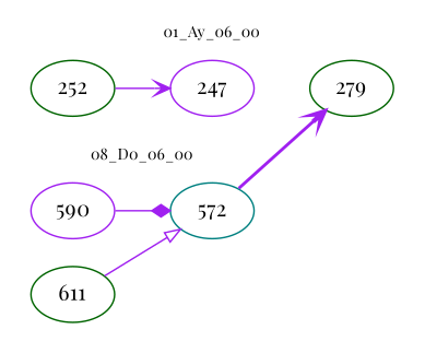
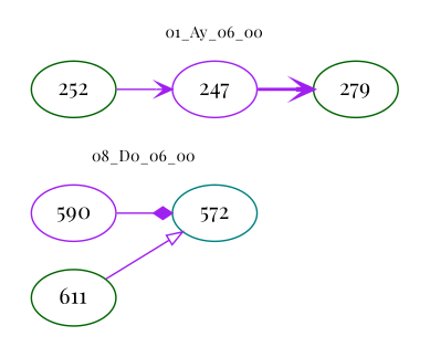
  digraph {
    fontname="Playfair Display"
    rankdir=LR
    node [color=darkgreen fontname="Playfair Display"]
    edge [arrowhead=vee color=purple fontname="Playfair Display" style=solid]
    n1 [label=252]
    n2 [color=purple label=247]
    n3 [label=279]
    n4 [color=purple label=590]
    n5 [color=teal label=572]
    n6 [label=611]
    subgraph cluster_1 {
      color=white
      fontsize=10
      label="01_Ay_06_00"
      n1
      n2
      n3
    }
    subgraph cluster_2 {
      color=white
      fontsize=10
      label="08_D0_06_00"
      n4
      n5
      n6
    }
    n1 -> n2
-   n5 -> n3 [style=bold]
+   n2 -> n3 [style=bold]
    n4 -> n5 [arrowhead=diamond]
    n6 -> n5 [arrowhead=onormal]
  }
